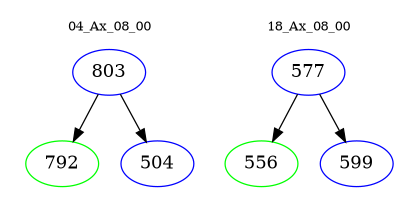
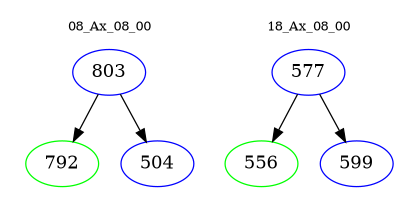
  digraph {
    fontname="DejaVu Serif"
    node [color=blue fontname="DejaVu Serif"]
    edge [color=black fontname="DejaVu Serif"]
    n1 [label=803]
    n2 [color=green label=792]
    n3 [label=504]
    n4 [label=577]
    n5 [color=green label=556]
    n6 [label=599]
    subgraph cluster_1 {
      color=white
      fontsize=10
-     label="04_Ax_08_00"
+     label="08_Ax_08_00"
      n1
      n2
      n3
    }
    subgraph cluster_2 {
      color=white
      fontsize=10
      label="18_Ax_08_00"
      n4
      n5
      n6
    }
    n1 -> n2
    n1 -> n3
    n4 -> n5
    n4 -> n6
  }
